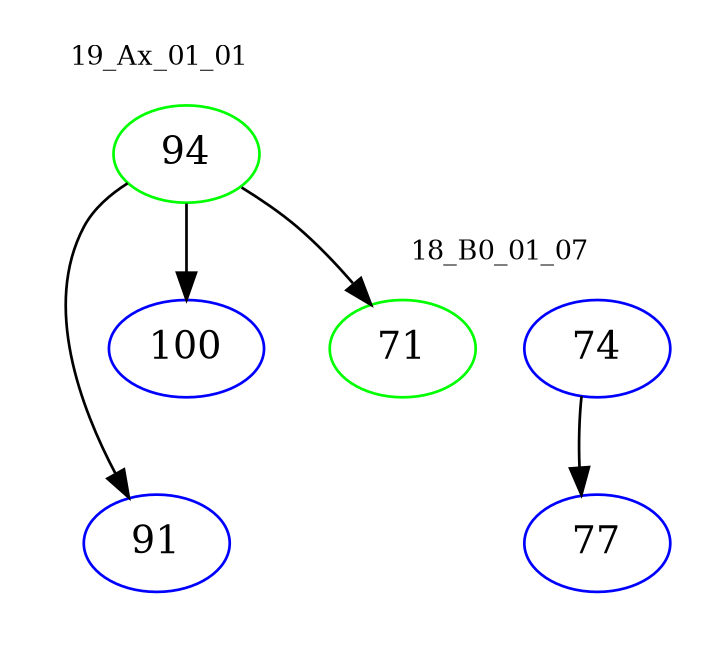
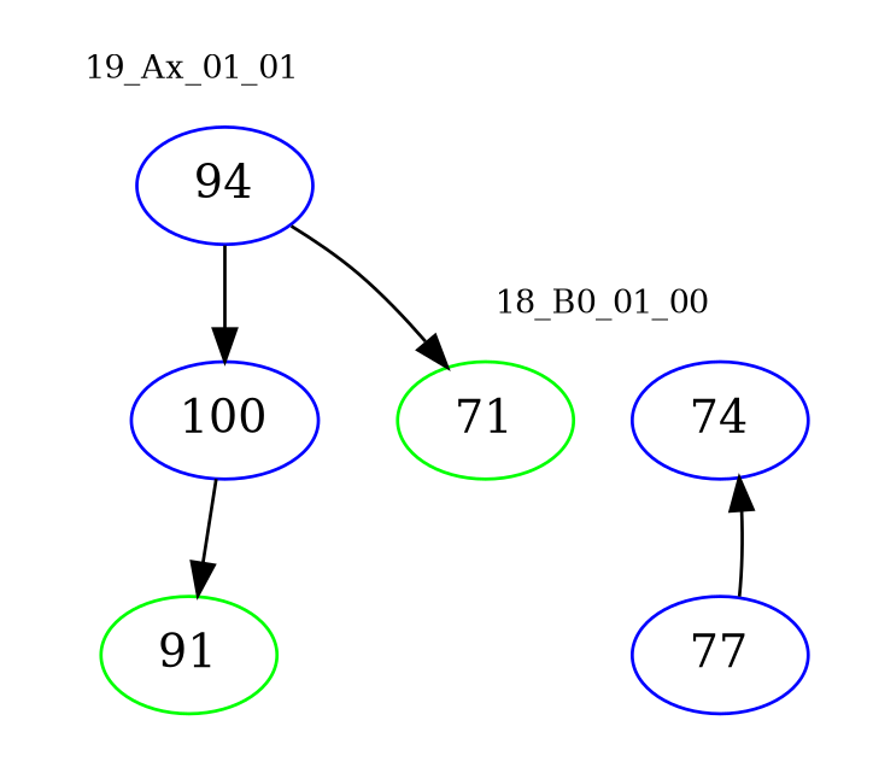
  digraph {
    node [color=blue]
    edge [color=black]
-   n1 [color=green label=94]
-   n2 [label=91]
+   n1 [label=94]
+   n2 [color=green label=91]
    n3 [label=100]
    n4 [label=74]
    n5 [color=green label=71]
    n6 [label=77]
    subgraph cluster_1 {
      color=white
      fontsize=10
      label="19_Ax_01_01"
      n1
      n2
      n3
    }
    subgraph cluster_2 {
      color=white
      fontsize=10
-     label="18_B0_01_07"
+     label="18_B0_01_00"
      n4
      n5
      n6
    }
-   n1 -> n2
+   n3 -> n2
    n1 -> n3
    n1 -> n5
-   n4 -> n6
+   n6 -> n4
  }
